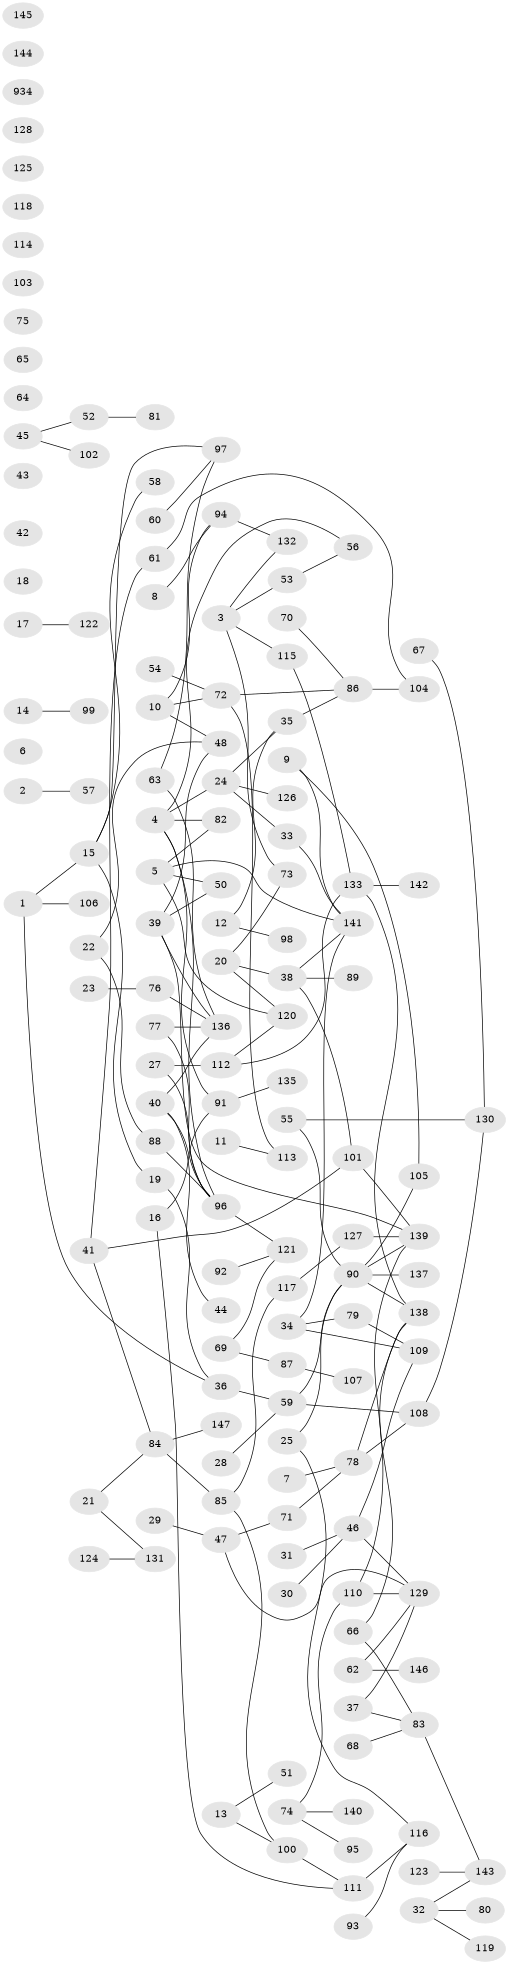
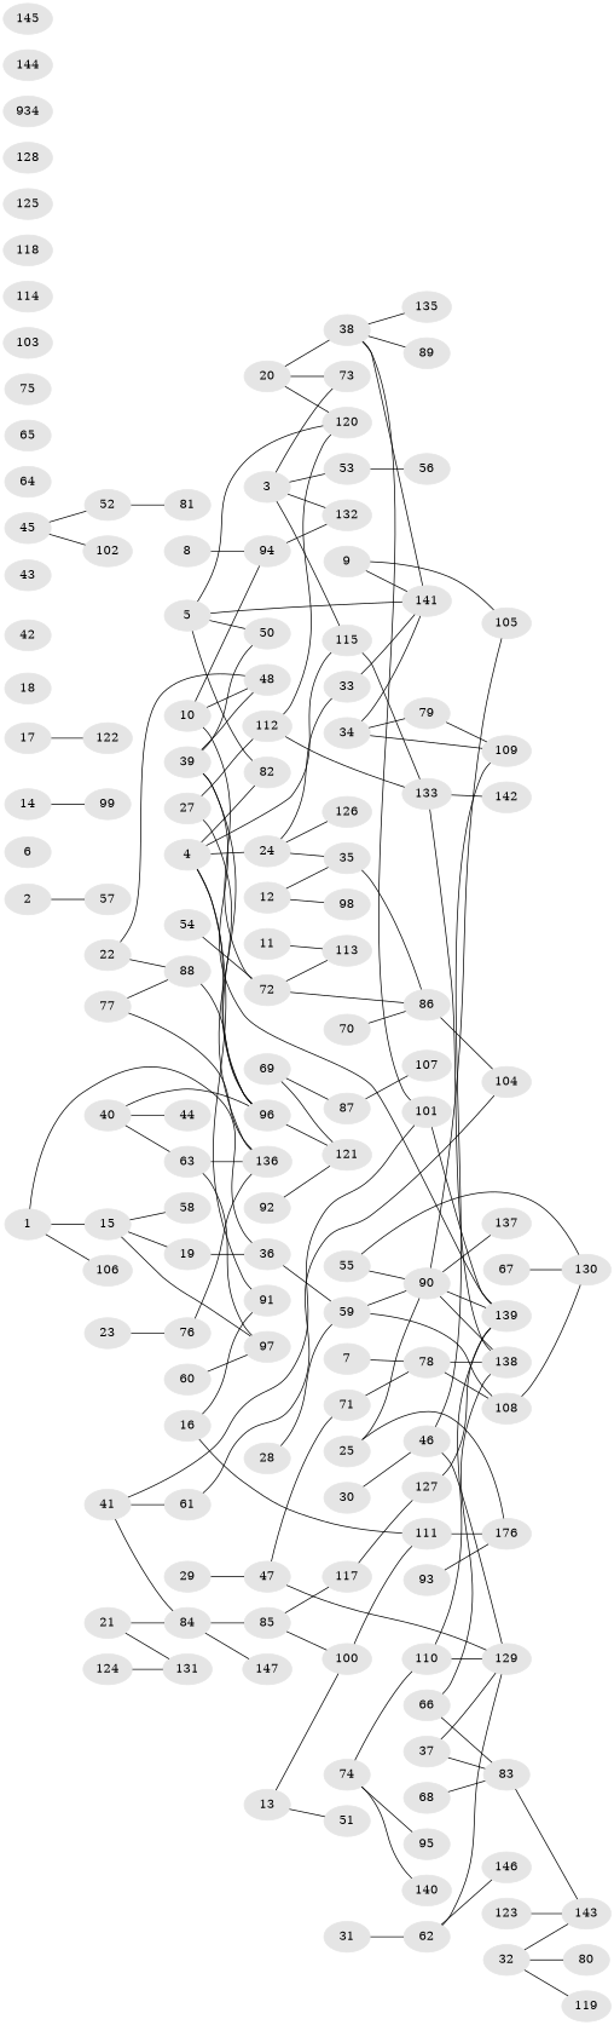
  graph {
    rankdir=LR
    node [color=gray90 style=filled]
    1
    15
    36
    106
    19
    58
    97
    59
    2
    57
    3
    53
    73
    115
    132
    56
    133
    4
    24
    82
    91
    96
    35
    33
    126
    135
    121
    5
    50
    141
    120
    6
    7
    78
    108
    138
    8
    94
    9
    105
    10
    48
    72
    113
    86
    11
    12
    98
    13
    51
    100
    111
    14
    99
    16
-   116
+   116 [label=176]
    17
    122
    18
    20
    38
    89
    101
    21
    84
    131
    147
    85
    22
    88
    23
    76
    136
    25
    90
    139
    137
    27
    112
    28
    29
    47
    129
    71
    30
    46
    109
    31
    62
    146
    32
    80
    119
    143
    34
    79
    104
    37
    83
    39
    40
    44
    63
    41
    61
    42
    43
    45
    52
    102
    81
    54
    55
    130
    60
    64
    65
    66
    67
    68
    69
    87
    107
    70
    74
    95
    110
    140
    75
    77
    117
    127
    92
    93
    103
    142
    114
    118
    123
    124
    125
    128
    n143 [label=934]
    144
    145
    1 -- 15
    1 -- 36
    1 -- 106
    15 -- 19
    15 -- 58
    15 -- 97
    36 -- 59
    19 -- 36
    59 -- 108
    59 -- 90
    2 -- 57
    3 -- 53
    3 -- 73
    3 -- 115
    3 -- 132
    53 -- 56
    115 -- 133
    133 -- 138
    133 -- 142
-   4 -- 56
+   4 -- 115
    4 -- 24
    4 -- 82
    4 -- 91
    4 -- 96
    24 -- 35
    24 -- 33
    24 -- 126
-   91 -- 135
+   38 -- 135
    96 -- 121
    35 -- 86
    33 -- 141
    5 -- 82
    5 -- 50
    5 -- 141
    5 -- 120
    7 -- 78
    78 -- 108
    78 -- 138
    108 -- 130
    8 -- 94
    94 -- 132
    9 -- 141
    9 -- 105
    10 -- 94
    10 -- 48
    10 -- 72
    72 -- 113
    72 -- 86
    86 -- 104
    11 -- 113
    12 -- 35
    12 -- 98
    13 -- 51
    13 -- 100
    100 -- 111
    111 -- 116
    14 -- 99
    16 -- 91
    16 -- 111
    17 -- 122
    20 -- 73
    20 -- 120
    20 -- 38
    38 -- 141
    38 -- 89
    38 -- 101
    101 -- 139
    21 -- 84
    21 -- 131
    84 -- 147
    84 -- 85
    85 -- 100
    85 -- 117
    22 -- 48
    22 -- 88
    88 -- 96
    23 -- 76
    76 -- 136
    25 -- 116
    25 -- 90
    90 -- 138
    90 -- 105
    90 -- 139
    90 -- 137
    27 -- 96
    27 -- 112
    112 -- 133
    112 -- 120
    28 -- 59
    29 -- 47
    47 -- 129
    47 -- 71
    71 -- 78
    30 -- 46
    46 -- 129
    46 -- 109
-   31 -- 46
+   31 -- 62
    62 -- 129
    62 -- 146
    32 -- 80
    32 -- 119
    32 -- 143
    34 -- 141
    34 -- 109
    34 -- 79
    79 -- 109
    37 -- 129
    37 -- 83
    83 -- 143
    39 -- 50
    39 -- 48
    39 -- 136
    39 -- 139
    40 -- 96
    40 -- 44
-   40 -- 136
+   40 -- 63
    63 -- 97
    63 -- 136
    41 -- 101
    41 -- 84
    41 -- 61
    61 -- 104
    45 -- 52
    45 -- 102
    52 -- 81
    54 -- 72
    55 -- 90
    55 -- 130
    60 -- 97
    66 -- 138
    66 -- 83
    67 -- 130
    68 -- 83
    69 -- 121
    69 -- 87
    87 -- 107
    70 -- 86
    74 -- 95
    74 -- 110
    74 -- 140
    110 -- 139
    110 -- 129
-   77 -- 96
+   77 -- 88
    77 -- 136
    117 -- 127
    127 -- 139
    92 -- 121
    93 -- 116
    123 -- 143
    124 -- 131
  }
